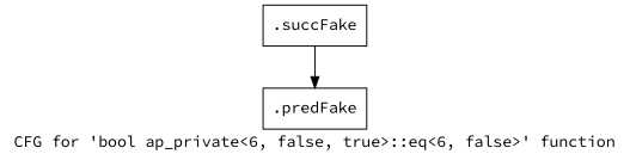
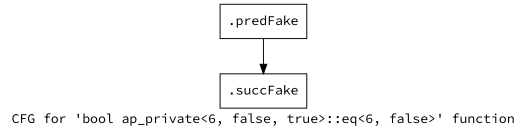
  digraph {
    label="CFG for 'bool ap_private\<6, false, true\>::eq\<6, false\>' function"
    fontname="Source Code Pro"
    node [shape=record fontname="Source Code Pro"]
    n1 [label="{.predFake}"]
    n2 [filename="/mnt/xilinx/Vitis_HLS/2021.2/include/etc/ap_private.h" label="{.succFake}" linenumber=2289]
-   n2 -> n1 [execusionnum=0 filename="/mnt/xilinx/Vitis_HLS/2021.2/include/etc/ap_private.h" color=black style=solid arrowhead=normal fontname="Source Code Pro"]
+   n1 -> n2 [execusionnum=0 filename="/mnt/xilinx/Vitis_HLS/2021.2/include/etc/ap_private.h" color=black style=solid arrowhead=normal fontname="Source Code Pro"]
  }
